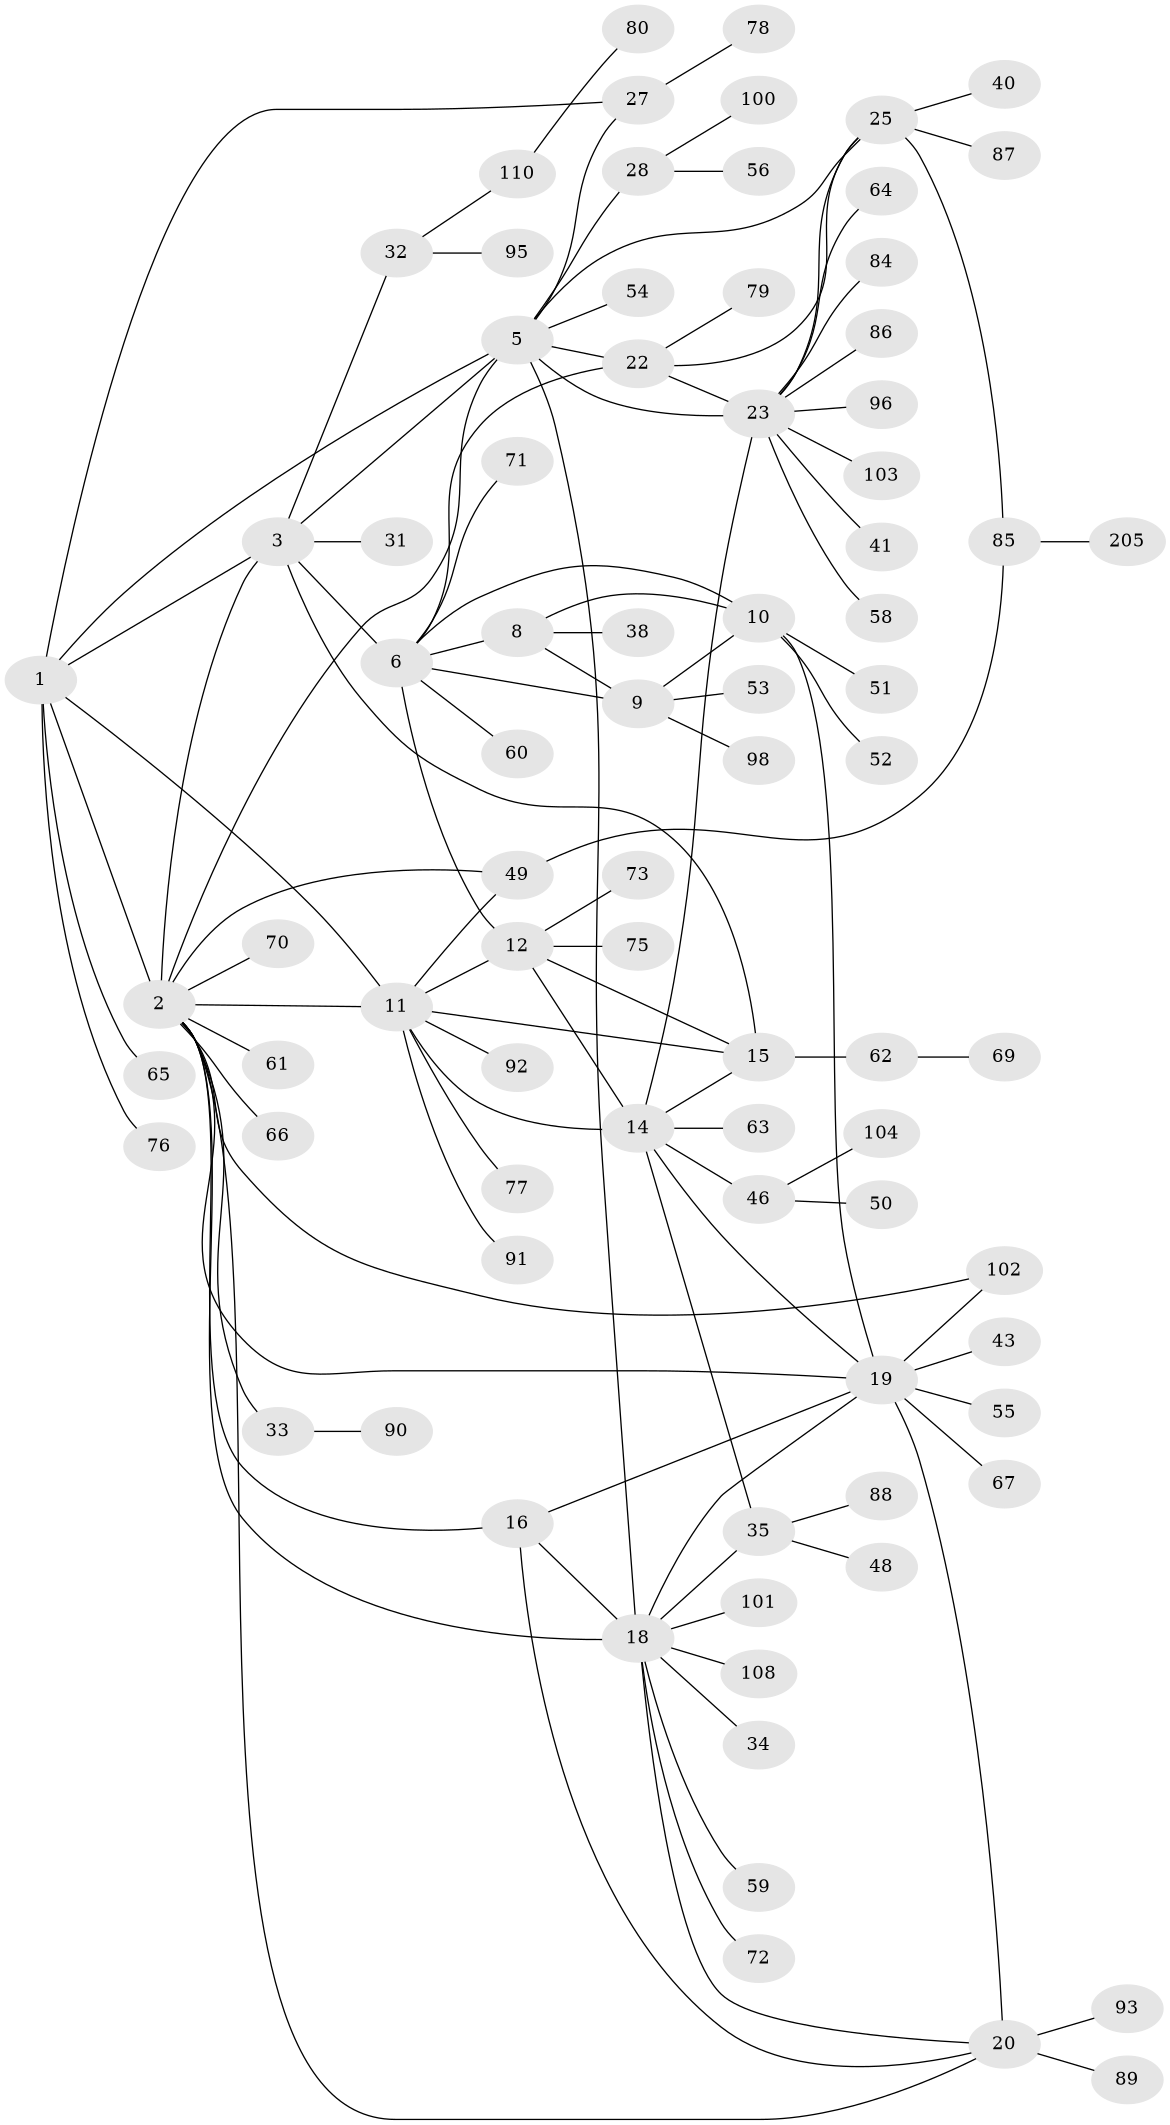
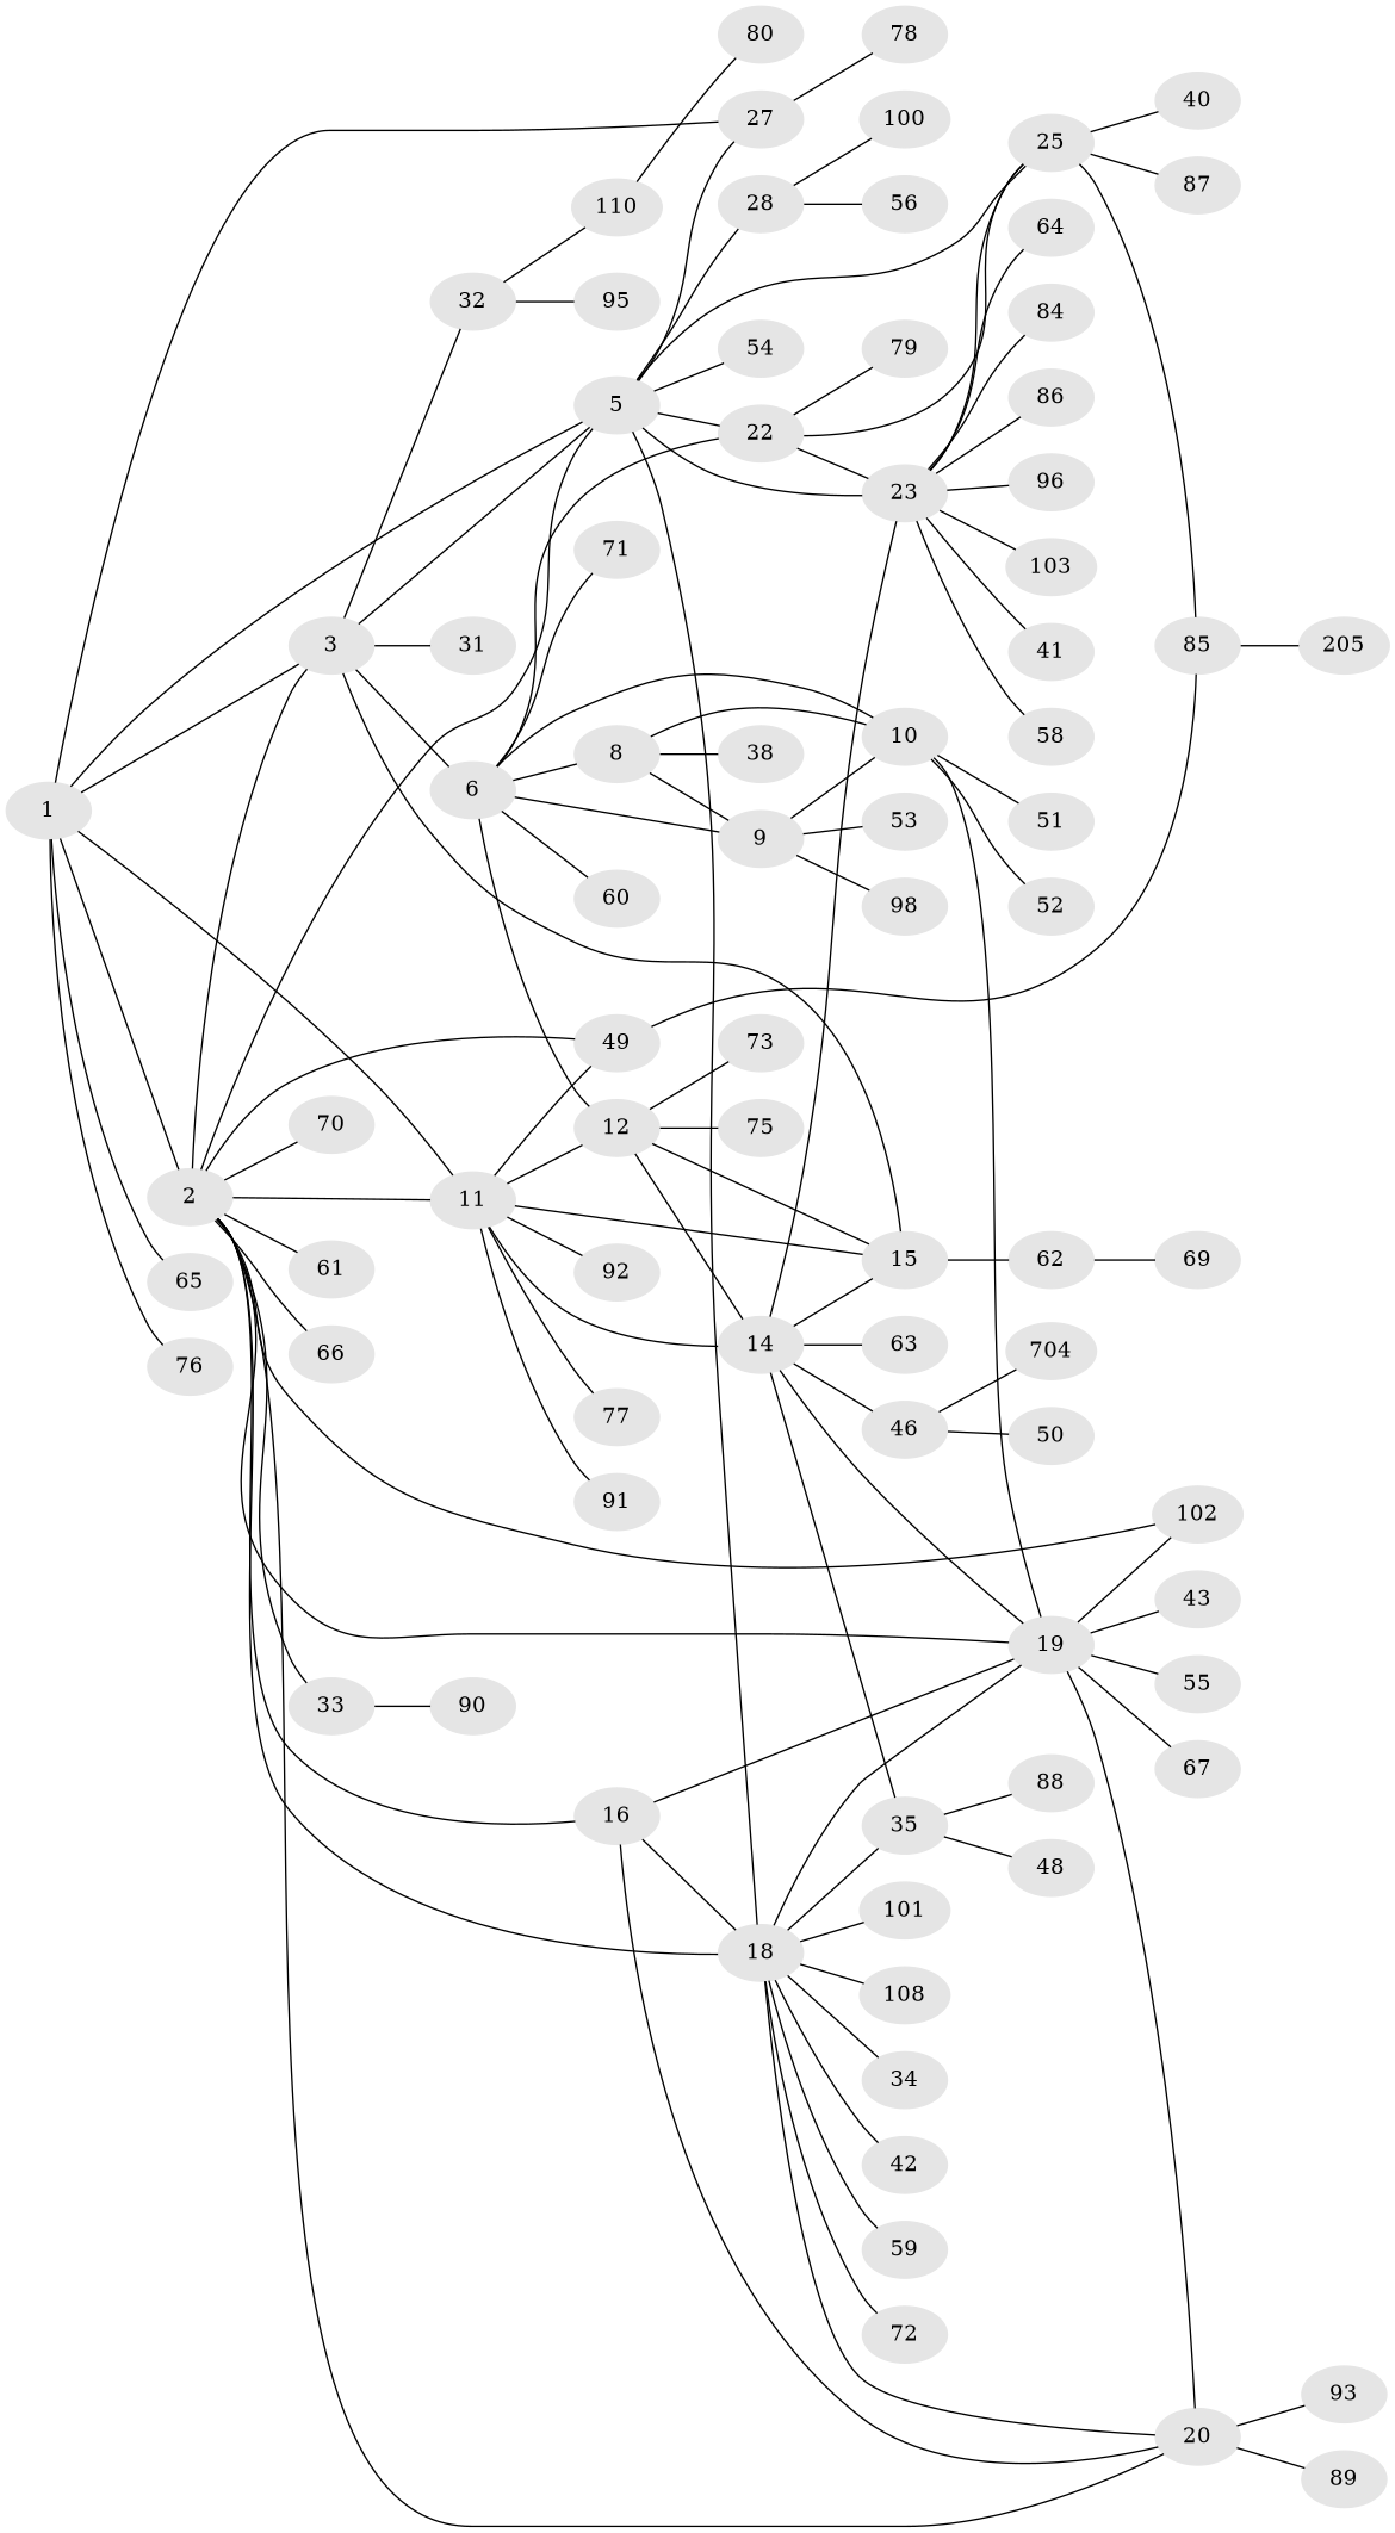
  graph {
    rankdir=LR
    node [color=gray90 style=filled]
    1 [super="+39"]
    2 [super="+17"]
    3 [super="+4"]
    5 [super="+21"]
    11 [super="+13"]
    27 [super="+107"]
    65 [super="+94"]
    76
    16 [super="+45"]
    18 [super="+74"]
    19 [super="+29"]
    20
    33
    49 [super="+82"]
    61
    66
    70
    102
    6 [super="+7"]
    15 [super="+44"]
    31
    32 [super="+106"]
    22 [super="+81"]
    23 [super="+24"]
    25 [super="+68"]
    28 [super="+57"]
    54
    12 [super="+30"]
    14 [super="+26"]
    77
    91
    92
    78
    35 [super="+37"]
    34
+   42
    59
    72
    101
    108
    43
    55
    67
    89 [super="+97"]
    93
    90
    85
    8 [super="+83"]
    9 [super="+112"]
    10 [super="+36"]
    60
    71
    62
    95
    110
    79
    41
    58
    64
    84
    86
    96
    103
    40
    87
    56
    100
    80 [super="+111"]
    38
    53
    98
    51
    52
    73
    75
    46 [super="+47"]
    63
    48 [super="+109"]
    88
    50
-   104
+   104 [label=704]
    69
    n83 [label=205]
    1 -- 2
    1 -- 3 [weight=2]
    1 -- 5
    1 -- 11
    1 -- 27
    1 -- 65
    1 -- 76
    2 -- 3 [weight=2]
    2 -- 5
    2 -- 11
    2 -- 16
    2 -- 18
    2 -- 19
    2 -- 20
    2 -- 33
    2 -- 49
    2 -- 61
    2 -- 66
    2 -- 70
    2 -- 102
    3 -- 5 [weight=2]
    3 -- 6
    3 -- 15
    3 -- 31
    3 -- 32
    5 -- 27
    5 -- 18
    5 -- 22
    5 -- 23 [weight=2]
    5 -- 25
    5 -- 28
    5 -- 54
    11 -- 49
    11 -- 15 [weight=2]
    11 -- 12 [weight=2]
    11 -- 14 [weight=2]
    11 -- 77
    11 -- 91
    11 -- 92
    27 -- 78
    16 -- 18
    16 -- 19
    16 -- 20
    18 -- 19
    18 -- 20
    18 -- 35
    18 -- 34
+   18 -- 42
    18 -- 59
    18 -- 72
    18 -- 101
    18 -- 108
    19 -- 20
    19 -- 102
    19 -- 43
    19 -- 55
    19 -- 67
    20 -- 89
    20 -- 93
    33 -- 90
    49 -- 85
    6 -- 22
    6 -- 12
    6 -- 8 [weight=2]
    6 -- 9 [weight=2]
    6 -- 10 [weight=2]
    6 -- 60
    6 -- 71
    15 -- 62
    32 -- 95
    32 -- 110
    22 -- 23 [weight=2]
    22 -- 25
    22 -- 79
    23 -- 25 [weight=2]
    23 -- 41
    23 -- 58
    23 -- 64
    23 -- 84
    23 -- 86
    23 -- 96
    23 -- 103
    25 -- 85
    25 -- 40
    25 -- 87
    28 -- 56
    28 -- 100
    12 -- 15
    12 -- 14
    12 -- 73
    12 -- 75
    14 -- 19
    14 -- 15
    14 -- 23
    14 -- 35
    14 -- 46
    14 -- 63
    35 -- 48
    35 -- 88
    85 -- n83
    8 -- 9
    8 -- 10
    8 -- 38
    9 -- 10
    9 -- 53
    9 -- 98
    10 -- 19
    10 -- 51
    10 -- 52
    62 -- 69
    110 -- 80
    46 -- 50
    46 -- 104
  }
